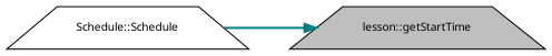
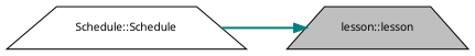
  digraph {
    rankdir=RL
    fontname="Noto Sans"
    node [color=black fontname="Noto Sans" fontsize=10 shape=trapezium style=filled]
-   n1 [fillcolor=grey75 fontcolor=black height=0.2 label="lesson::getStartTime" width=0.4]
+   n1 [fillcolor=grey75 fontcolor=black height=0.2 label="lesson::lesson" width=0.4]
    n2 [fillcolor=white height=0.2 label="Schedule::Schedule" width=0.4]
    n1 -> n2 [color=teal dir=back fontname="Noto Sans" fontsize=10 labelfontname=Helvetica labelfontsize=10 style=bold]
  }
